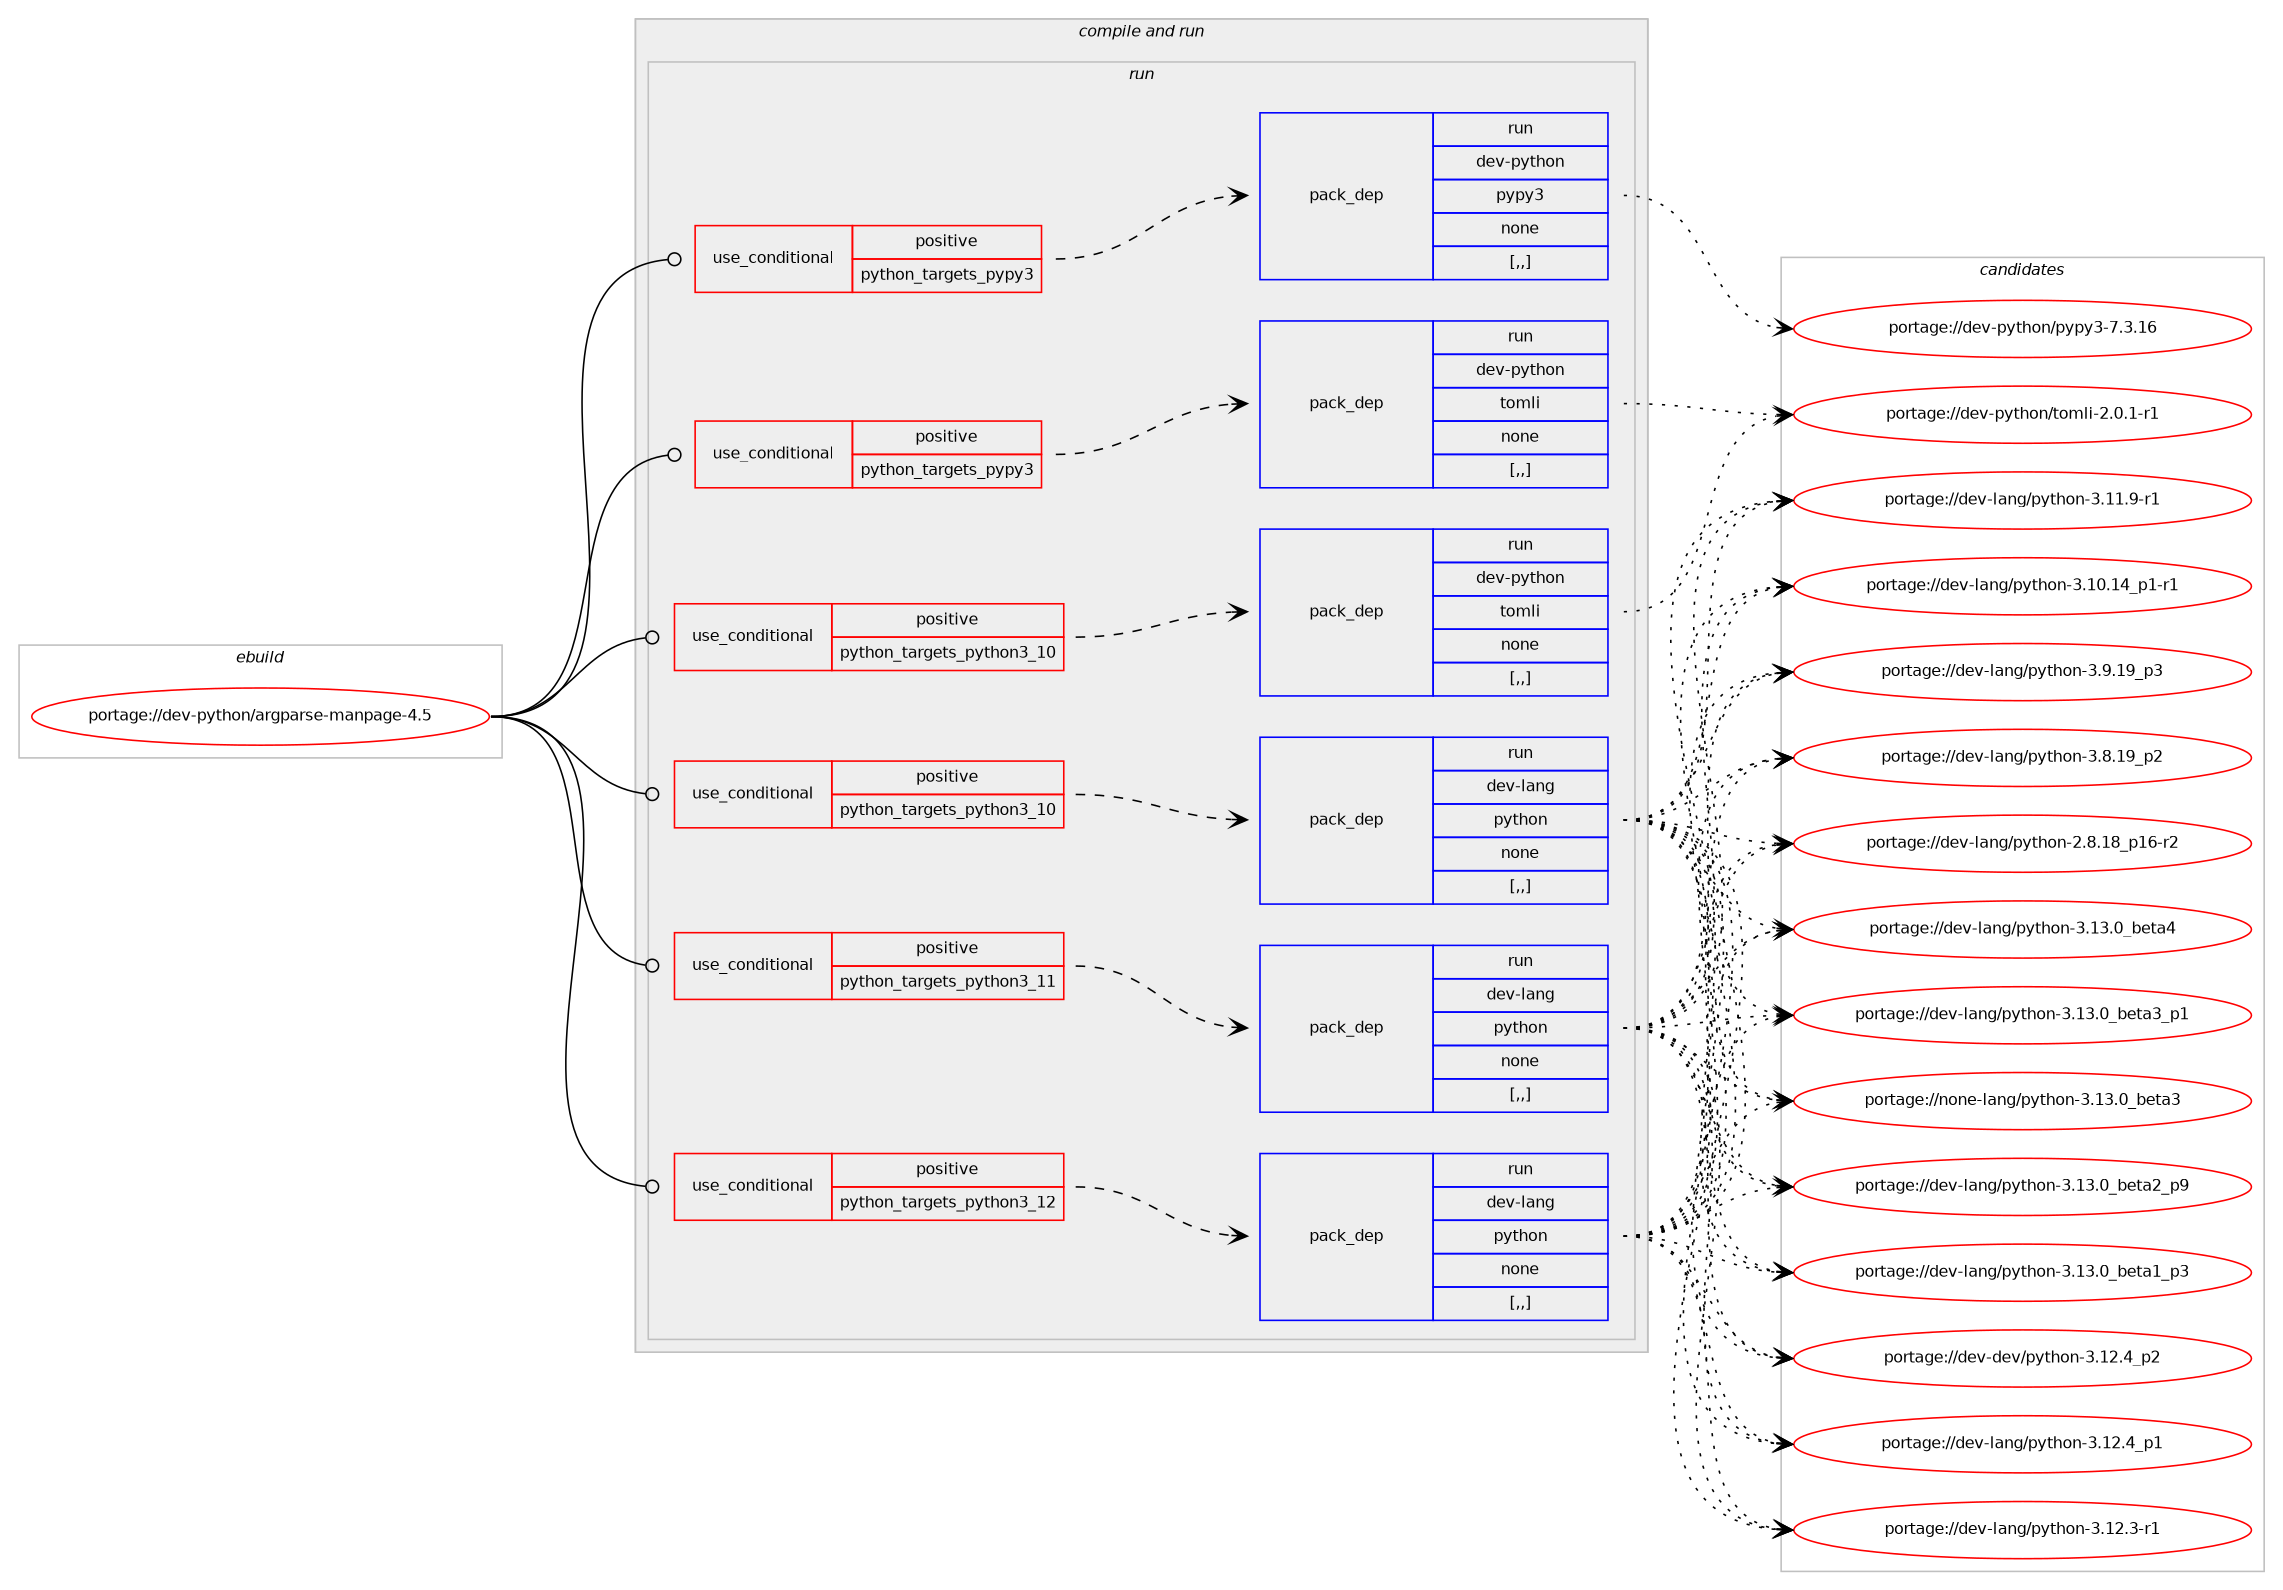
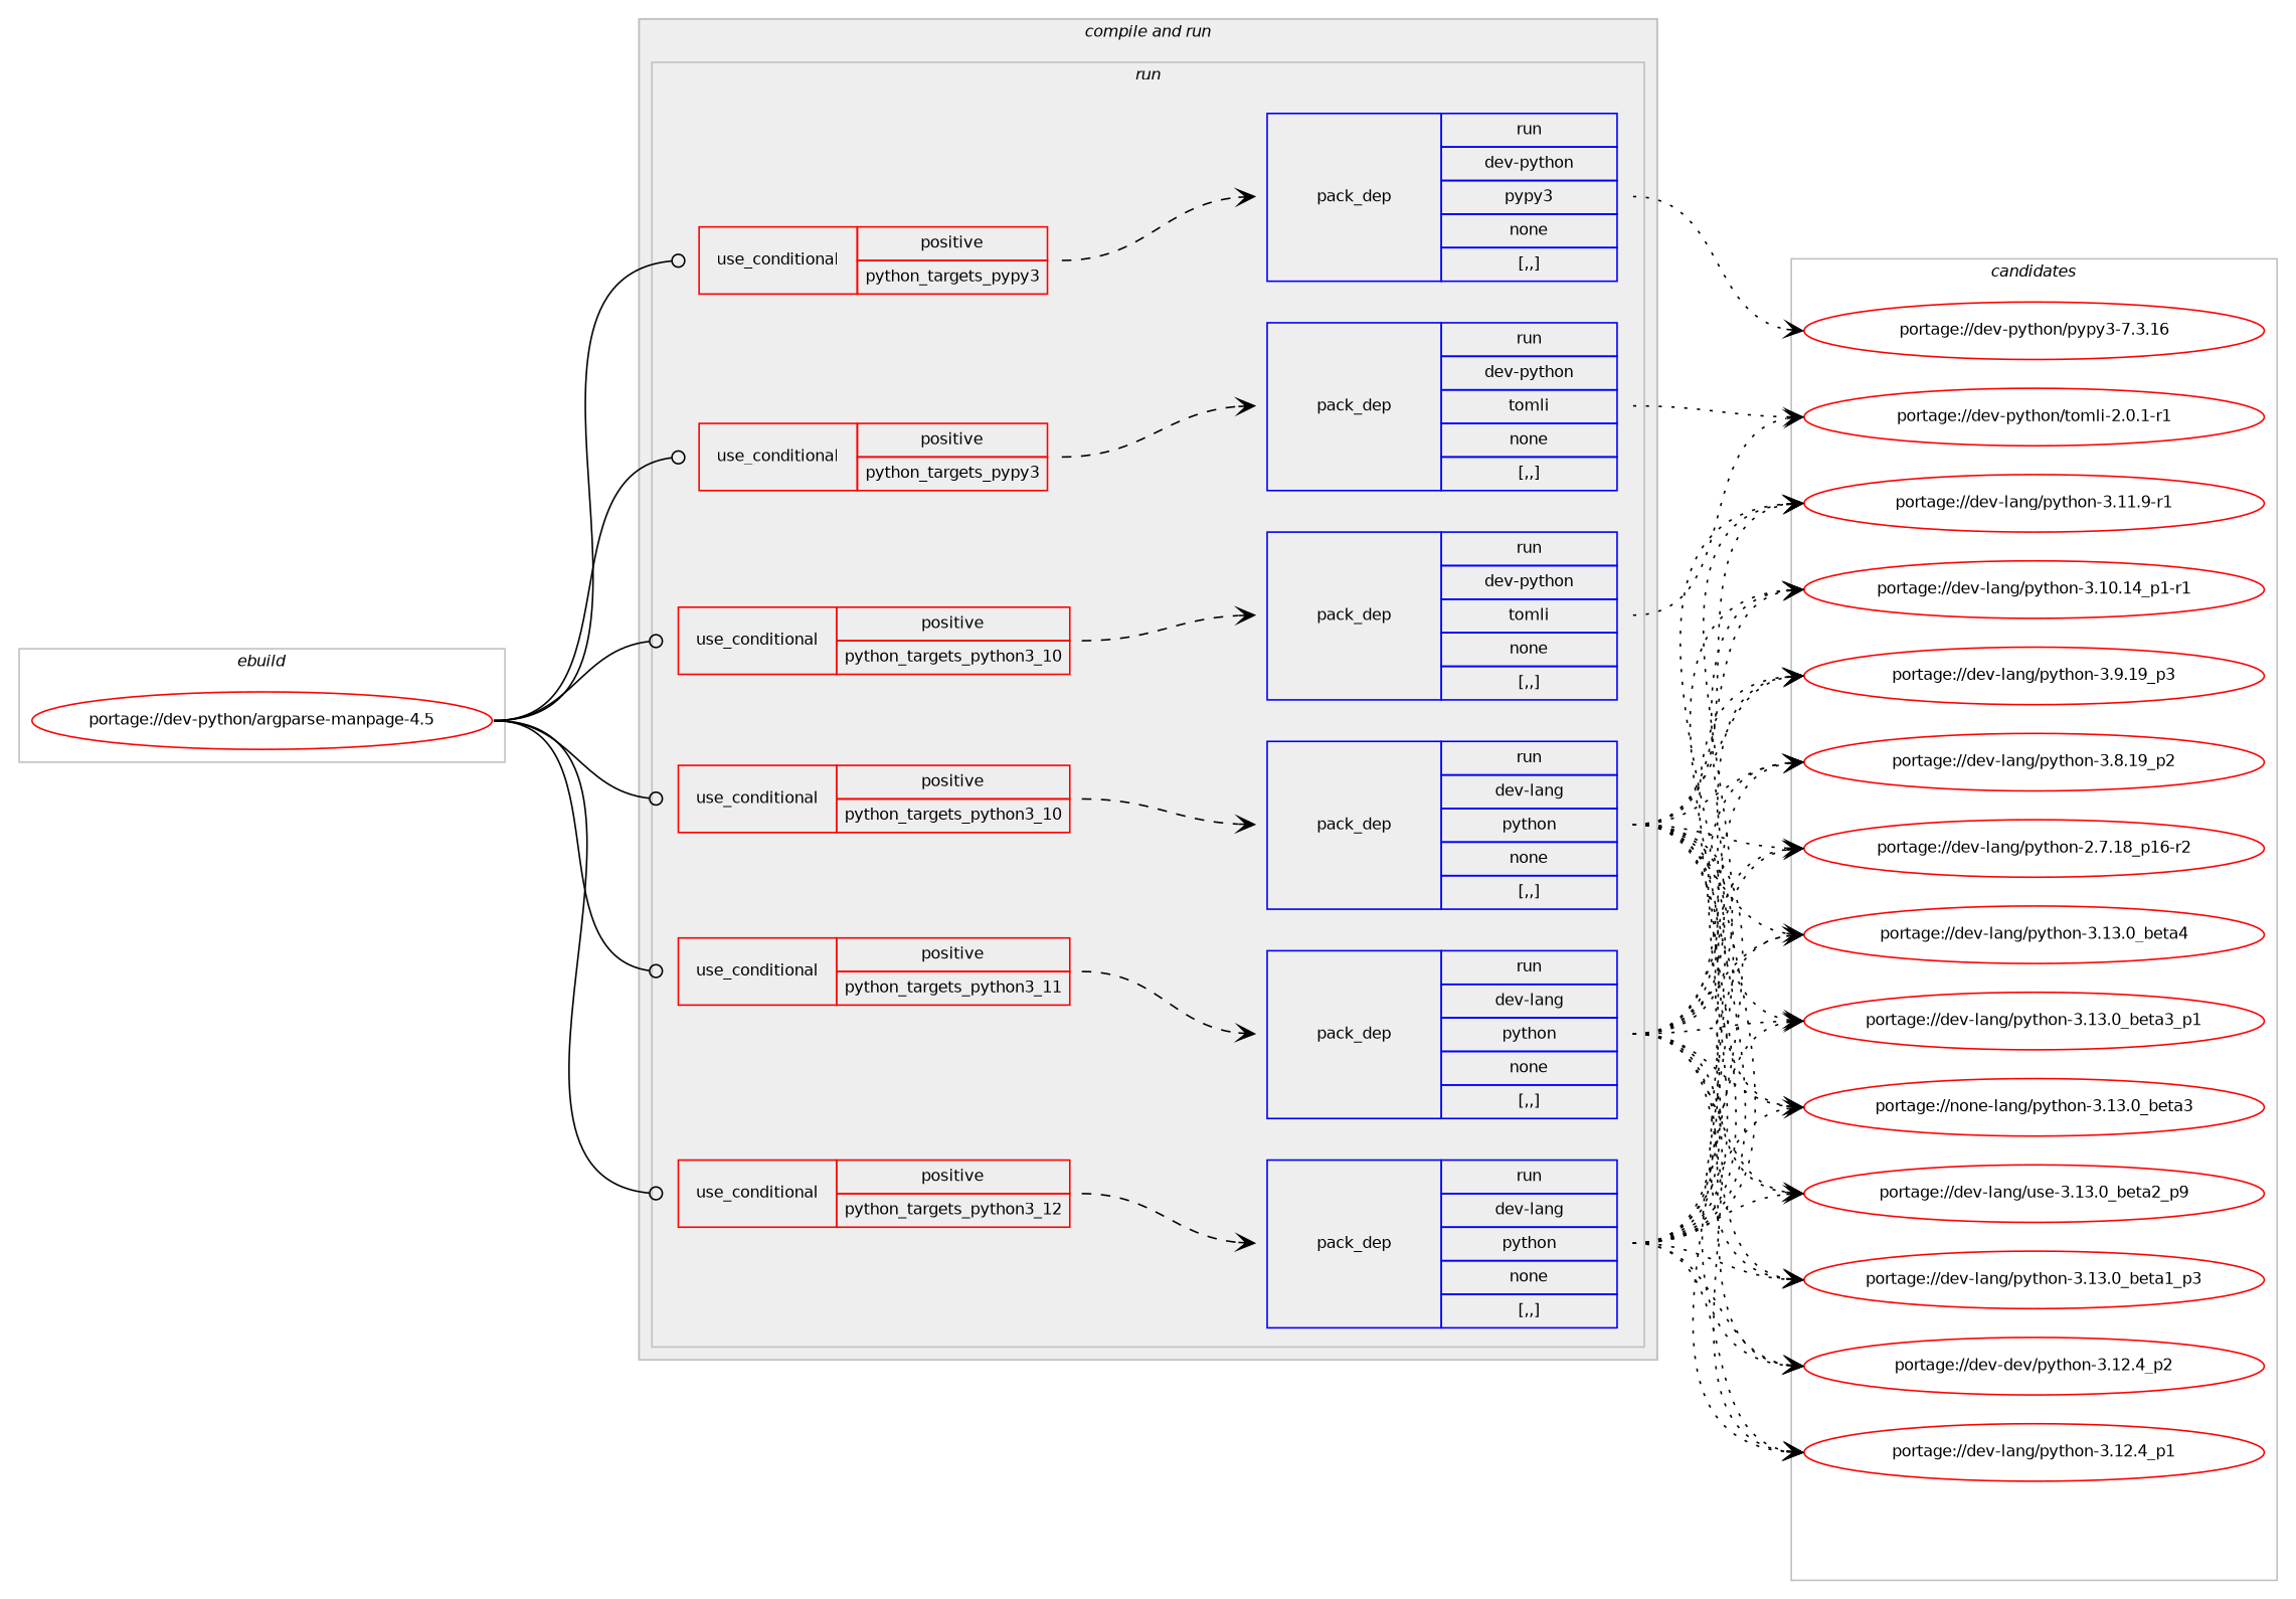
  digraph {
    compound=true
    concentrate=true
    fontname=Helvetica
    fontsize=10
    newrank=true
    rankdir=LR
    ranksep=1.5
    node [color=red fontname=Helvetica fontsize=10]
    edge [arrowhead=vee headport=w style=dotted tailport=e weight=100]
    n1 [label="portage://dev-python/argparse-manpage-4.5" width=4]
    n2 [color=blue label=<<TABLE BORDER="0" CELLBORDER="1" CELLSPACING="0" CELLPADDING="4" WIDTH="220"><TR><TD ROWSPAN="6" CELLPADDING="30">pack_dep</TD></TR><TR><TD WIDTH="110">run</TD></TR><TR><TD>dev-python</TD></TR><TR><TD>pypy3</TD></TR><TR><TD>none</TD></TR><TR><TD>[,,]</TD></TR></TABLE>> shape=none]
    n3 [label=<<TABLE BORDER="0" CELLBORDER="1" CELLSPACING="0" CELLPADDING="4"><TR><TD ROWSPAN="3" CELLPADDING="10">use_conditional</TD></TR><TR><TD>positive</TD></TR><TR><TD>python_targets_pypy3</TD></TR></TABLE>> shape=none]
    n4 [color=blue label=<<TABLE BORDER="0" CELLBORDER="1" CELLSPACING="0" CELLPADDING="4" WIDTH="220"><TR><TD ROWSPAN="6" CELLPADDING="30">pack_dep</TD></TR><TR><TD WIDTH="110">run</TD></TR><TR><TD>dev-python</TD></TR><TR><TD>tomli</TD></TR><TR><TD>none</TD></TR><TR><TD>[,,]</TD></TR></TABLE>> shape=none]
    n5 [label=<<TABLE BORDER="0" CELLBORDER="1" CELLSPACING="0" CELLPADDING="4"><TR><TD ROWSPAN="3" CELLPADDING="10">use_conditional</TD></TR><TR><TD>positive</TD></TR><TR><TD>python_targets_pypy3</TD></TR></TABLE>> shape=none]
    n6 [color=blue label=<<TABLE BORDER="0" CELLBORDER="1" CELLSPACING="0" CELLPADDING="4" WIDTH="220"><TR><TD ROWSPAN="6" CELLPADDING="30">pack_dep</TD></TR><TR><TD WIDTH="110">run</TD></TR><TR><TD>dev-lang</TD></TR><TR><TD>python</TD></TR><TR><TD>none</TD></TR><TR><TD>[,,]</TD></TR></TABLE>> shape=none]
    n7 [label=<<TABLE BORDER="0" CELLBORDER="1" CELLSPACING="0" CELLPADDING="4"><TR><TD ROWSPAN="3" CELLPADDING="10">use_conditional</TD></TR><TR><TD>positive</TD></TR><TR><TD>python_targets_python3_10</TD></TR></TABLE>> shape=none]
    n8 [color=blue label=<<TABLE BORDER="0" CELLBORDER="1" CELLSPACING="0" CELLPADDING="4" WIDTH="220"><TR><TD ROWSPAN="6" CELLPADDING="30">pack_dep</TD></TR><TR><TD WIDTH="110">run</TD></TR><TR><TD>dev-python</TD></TR><TR><TD>tomli</TD></TR><TR><TD>none</TD></TR><TR><TD>[,,]</TD></TR></TABLE>> shape=none]
    n9 [label=<<TABLE BORDER="0" CELLBORDER="1" CELLSPACING="0" CELLPADDING="4"><TR><TD ROWSPAN="3" CELLPADDING="10">use_conditional</TD></TR><TR><TD>positive</TD></TR><TR><TD>python_targets_python3_10</TD></TR></TABLE>> shape=none]
    n10 [color=blue label=<<TABLE BORDER="0" CELLBORDER="1" CELLSPACING="0" CELLPADDING="4" WIDTH="220"><TR><TD ROWSPAN="6" CELLPADDING="30">pack_dep</TD></TR><TR><TD WIDTH="110">run</TD></TR><TR><TD>dev-lang</TD></TR><TR><TD>python</TD></TR><TR><TD>none</TD></TR><TR><TD>[,,]</TD></TR></TABLE>> shape=none]
    n11 [label=<<TABLE BORDER="0" CELLBORDER="1" CELLSPACING="0" CELLPADDING="4"><TR><TD ROWSPAN="3" CELLPADDING="10">use_conditional</TD></TR><TR><TD>positive</TD></TR><TR><TD>python_targets_python3_11</TD></TR></TABLE>> shape=none]
    n12 [color=blue label=<<TABLE BORDER="0" CELLBORDER="1" CELLSPACING="0" CELLPADDING="4" WIDTH="220"><TR><TD ROWSPAN="6" CELLPADDING="30">pack_dep</TD></TR><TR><TD WIDTH="110">run</TD></TR><TR><TD>dev-lang</TD></TR><TR><TD>python</TD></TR><TR><TD>none</TD></TR><TR><TD>[,,]</TD></TR></TABLE>> shape=none]
    n13 [label=<<TABLE BORDER="0" CELLBORDER="1" CELLSPACING="0" CELLPADDING="4"><TR><TD ROWSPAN="3" CELLPADDING="10">use_conditional</TD></TR><TR><TD>positive</TD></TR><TR><TD>python_targets_python3_12</TD></TR></TABLE>> shape=none]
    n14 [label="portage://dev-python/pypy3-7.3.16" width=4]
    n15 [label="portage://dev-python/tomli-2.0.1-r1" width=4]
    n16 [label="portage://dev-lang/python-3.13.0_beta4" width=4]
    n17 [label="portage://dev-lang/python-3.13.0_beta3_p1" width=4]
    n18 [label="portage://none-lang/python-3.13.0_beta3" width=4]
-   n19 [label="portage://dev-lang/python-3.13.0_beta2_p9" width=4]
+   n19 [label="portage://dev-lang/use-3.13.0_beta2_p9" width=4]
    n20 [label="portage://dev-lang/python-3.13.0_beta1_p3" width=4]
    n21 [label="portage://dev-dev/python-3.12.4_p2" width=4]
    n22 [label="portage://dev-lang/python-3.12.4_p1" width=4]
-   n23 [label="portage://dev-lang/python-3.12.3-r1" width=4]
    n24 [label="portage://dev-lang/python-3.11.9-r1" width=4]
    n25 [label="portage://dev-lang/python-3.10.14_p1-r1" width=4]
    n26 [label="portage://dev-lang/python-3.9.19_p3" width=4]
    n27 [label="portage://dev-lang/python-3.8.19_p2" width=4]
-   n28 [label="portage://dev-lang/python-2.8.18_p16-r2" width=4]
+   n28 [label="portage://dev-lang/python-2.7.18_p16-r2" width=4]
    subgraph cluster_1 {
      color=gray
      label=<<i>ebuild</i>>
      n1
    }
    subgraph cluster_2 {
      color=gray
      label=<<i>dependencies</i>>
      subgraph cluster_3 {
        color=gray
        fillcolor="#eeeeee"
        label=<<i>compile</i>>
        style=filled
      }
      subgraph cluster_4 {
        color=gray
        fillcolor="#eeeeee"
        label=<<i>compile and run</i>>
        style=filled
      }
      subgraph cluster_5 {
        color=gray
        fillcolor="#eeeeee"
        label=<<i>run</i>>
        style=filled
        subgraph sub_6 {
          color=gray
          fillcolor="#eeeeee"
          label=<<i>run</i>>
          style=filled
          n3
          subgraph sub_7 {
            color=gray
            fillcolor="#eeeeee"
            label=<<i>run</i>>
            style=filled
            n2
          }
        }
        subgraph sub_8 {
          color=gray
          fillcolor="#eeeeee"
          label=<<i>run</i>>
          style=filled
          n5
          subgraph sub_9 {
            color=gray
            fillcolor="#eeeeee"
            label=<<i>run</i>>
            style=filled
            n4
          }
        }
        subgraph sub_10 {
          color=gray
          fillcolor="#eeeeee"
          label=<<i>run</i>>
          style=filled
          n7
          subgraph sub_11 {
            color=gray
            fillcolor="#eeeeee"
            label=<<i>run</i>>
            style=filled
            n6
          }
        }
        subgraph sub_12 {
          color=gray
          fillcolor="#eeeeee"
          label=<<i>run</i>>
          style=filled
          n9
          subgraph sub_13 {
            color=gray
            fillcolor="#eeeeee"
            label=<<i>run</i>>
            style=filled
            n8
          }
        }
        subgraph sub_14 {
          color=gray
          fillcolor="#eeeeee"
          label=<<i>run</i>>
          style=filled
          n11
          subgraph sub_15 {
            color=gray
            fillcolor="#eeeeee"
            label=<<i>run</i>>
            style=filled
            n10
          }
        }
        subgraph sub_16 {
          color=gray
          fillcolor="#eeeeee"
          label=<<i>run</i>>
          style=filled
          n13
          subgraph sub_17 {
            color=gray
            fillcolor="#eeeeee"
            label=<<i>run</i>>
            style=filled
            n12
          }
        }
      }
    }
    subgraph cluster_18 {
      color=gray
      label=<<i>candidates</i>>
      rank=same
      subgraph sub_19 {
        color=black
        label=<<i>candidates</i>>
        nodesep=1
        rank=same
        n14
      }
      subgraph sub_20 {
        color=black
        label=<<i>candidates</i>>
        nodesep=1
        rank=same
        n15
      }
      subgraph sub_21 {
        color=black
        label=<<i>candidates</i>>
        nodesep=1
        rank=same
        n15
      }
      subgraph sub_22 {
        color=black
        label=<<i>candidates</i>>
        nodesep=1
        rank=same
        n16
        n17
        n18
        n19
        n20
        n21
        n22
-       n23
        n24
        n25
        n26
        n27
        n28
      }
      subgraph sub_23 {
        color=black
        label=<<i>candidates</i>>
        nodesep=1
        rank=same
        n16
        n17
        n18
        n19
        n20
        n21
        n22
-       n23
        n24
        n25
        n26
        n27
        n28
      }
      subgraph sub_24 {
        color=black
        label=<<i>candidates</i>>
        nodesep=1
        rank=same
        n16
        n17
        n18
        n19
        n20
        n21
        n22
-       n23
        n24
        n25
        n26
        n27
        n28
      }
    }
    n1 -> n3 [arrowhead=odot style=solid weight=20]
    n1 -> n5 [arrowhead=odot style=solid weight=20]
    n1 -> n7 [arrowhead=odot style=solid weight=20]
    n1 -> n9 [arrowhead=odot style=solid weight=20]
    n1 -> n11 [arrowhead=odot style=solid weight=20]
    n1 -> n13 [arrowhead=odot style=solid weight=20]
    n2 -> n14
    n3 -> n2 [style=dashed weight=20]
    n4 -> n15
    n5 -> n4 [style=dashed weight=20]
    n6 -> n16
    n6 -> n17
    n6 -> n18
    n6 -> n19
    n6 -> n20
    n6 -> n21
    n6 -> n22
-   n6 -> n23
    n6 -> n24
    n6 -> n25
    n6 -> n26
    n6 -> n27
    n6 -> n28
    n7 -> n6 [style=dashed weight=20]
    n8 -> n15
    n9 -> n8 [style=dashed weight=20]
    n10 -> n16
    n10 -> n17
    n10 -> n18
    n10 -> n19
    n10 -> n20
    n10 -> n21
    n10 -> n22
-   n10 -> n23
    n10 -> n24
    n10 -> n25
    n10 -> n26
    n10 -> n27
    n10 -> n28
    n11 -> n10 [style=dashed weight=20]
    n12 -> n16
    n12 -> n17
    n12 -> n18
    n12 -> n19
    n12 -> n20
    n12 -> n21
    n12 -> n22
-   n12 -> n23
    n12 -> n24
    n12 -> n25
    n12 -> n26
    n12 -> n27
    n12 -> n28
    n13 -> n12 [style=dashed weight=20]
  }
